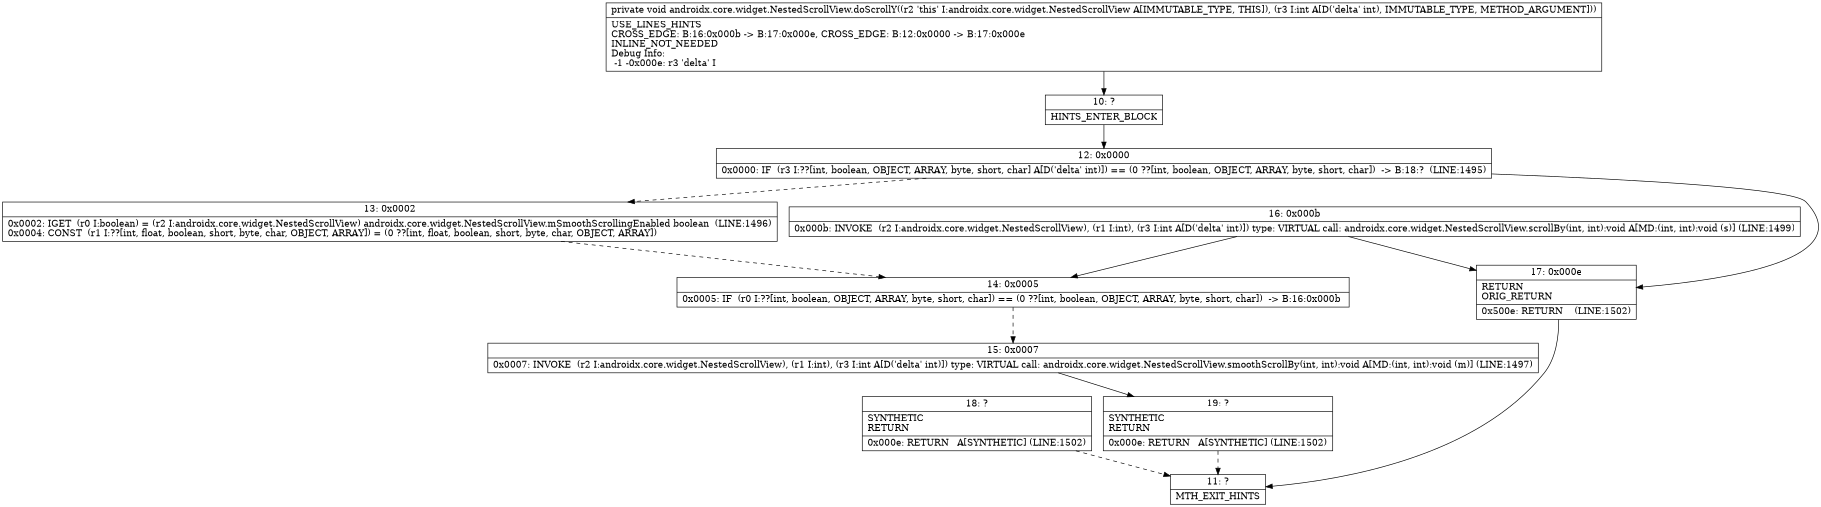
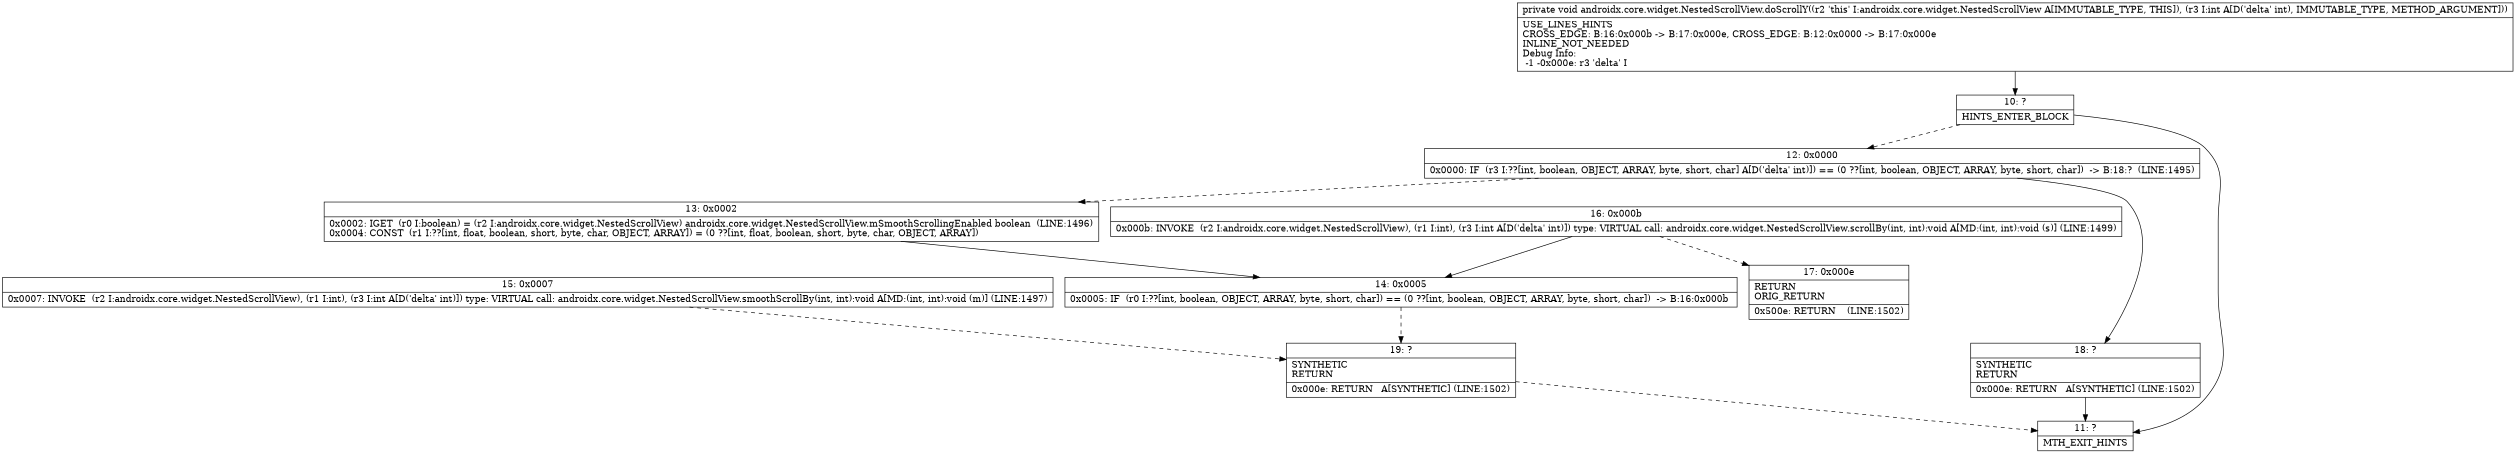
  digraph {
    node [shape=record]
    n1 [label="{10\:\ ?|HINTS_ENTER_BLOCK\l}"]
    n2 [label="{12\:\ 0x0000|0x0000: IF  (r3 I:??[int, boolean, OBJECT, ARRAY, byte, short, char] A[D('delta' int)]) == (0 ??[int, boolean, OBJECT, ARRAY, byte, short, char])  \-\> B:18:?  (LINE:1495)\l}"]
    n3 [label="{13\:\ 0x0002|0x0002: IGET  (r0 I:boolean) = (r2 I:androidx.core.widget.NestedScrollView) androidx.core.widget.NestedScrollView.mSmoothScrollingEnabled boolean  (LINE:1496)\l0x0004: CONST  (r1 I:??[int, float, boolean, short, byte, char, OBJECT, ARRAY]) = (0 ??[int, float, boolean, short, byte, char, OBJECT, ARRAY]) \l}"]
    n4 [label="{18\:\ ?|SYNTHETIC\lRETURN\l|0x000e: RETURN   A[SYNTHETIC] (LINE:1502)\l}"]
    n5 [label="{14\:\ 0x0005|0x0005: IF  (r0 I:??[int, boolean, OBJECT, ARRAY, byte, short, char]) == (0 ??[int, boolean, OBJECT, ARRAY, byte, short, char])  \-\> B:16:0x000b \l}"]
    n6 [label="{11\:\ ?|MTH_EXIT_HINTS\l}"]
    n7 [label="{15\:\ 0x0007|0x0007: INVOKE  (r2 I:androidx.core.widget.NestedScrollView), (r1 I:int), (r3 I:int A[D('delta' int)]) type: VIRTUAL call: androidx.core.widget.NestedScrollView.smoothScrollBy(int, int):void A[MD:(int, int):void (m)] (LINE:1497)\l}"]
    n8 [label="{19\:\ ?|SYNTHETIC\lRETURN\l|0x000e: RETURN   A[SYNTHETIC] (LINE:1502)\l}"]
    n9 [label="{16\:\ 0x000b|0x000b: INVOKE  (r2 I:androidx.core.widget.NestedScrollView), (r1 I:int), (r3 I:int A[D('delta' int)]) type: VIRTUAL call: androidx.core.widget.NestedScrollView.scrollBy(int, int):void A[MD:(int, int):void (s)] (LINE:1499)\l}"]
    n10 [label="{17\:\ 0x000e|RETURN\lORIG_RETURN\l|0x500e: RETURN    (LINE:1502)\l}"]
    n11 [label="{private void androidx.core.widget.NestedScrollView.doScrollY((r2 'this' I:androidx.core.widget.NestedScrollView A[IMMUTABLE_TYPE, THIS]), (r3 I:int A[D('delta' int), IMMUTABLE_TYPE, METHOD_ARGUMENT]))  | USE_LINES_HINTS\lCROSS_EDGE: B:16:0x000b \-\> B:17:0x000e, CROSS_EDGE: B:12:0x0000 \-\> B:17:0x000e\lINLINE_NOT_NEEDED\lDebug Info:\l  \-1 \-0x000e: r3 'delta' I\l}"]
-   n1 -> n2
+   n1 -> n2 [style=dashed]
    n2 -> n3 [style=dashed]
-   n2 -> n10
-   n3 -> n5 [style=dashed]
-   n4 -> n6 [style=dashed]
-   n5 -> n7 [style=dashed]
-   n7 -> n8
+   n2 -> n4
+   n3 -> n5
+   n4 -> n6
+   n5 -> n8 [style=dashed]
+   n7 -> n8 [style=dashed]
    n8 -> n6 [style=dashed]
    n9 -> n5
-   n9 -> n10
-   n10 -> n6
+   n9 -> n10 [style=dashed]
+   n1 -> n6
    n11 -> n1
  }
